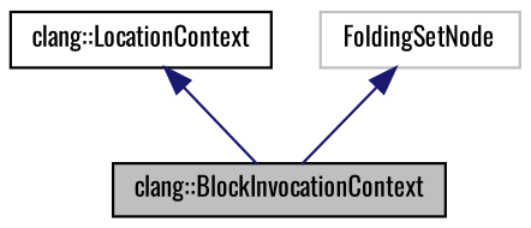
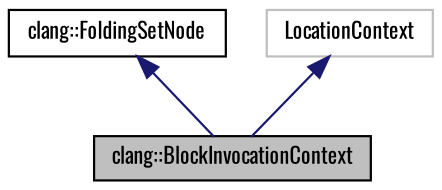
  digraph {
    fontname=Oswald
    node [color=black fontname=Oswald fontsize=10 shape=record]
    edge [color=midnightblue dir=back fontname=Oswald fontsize=10 labelfontname=Helvetica labelfontsize=10 style=solid]
    n1 [fillcolor=grey75 fontcolor=black height=0.2 label="clang::BlockInvocationContext" style=filled width=0.4]
-   n2 [height=0.2 label="clang::LocationContext" width=0.4]
-   n3 [color=grey75 height=0.2 label=FoldingSetNode width=0.4]
+   n2 [height=0.2 label="clang::FoldingSetNode" width=0.4]
+   n3 [color=grey75 height=0.2 label=LocationContext width=0.4]
    n2 -> n1
    n3 -> n1
  }
